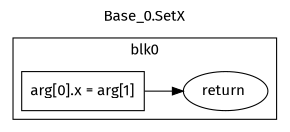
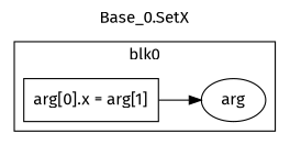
  digraph {
    label="Base_0.SetX"
    labelloc=t
    rankdir=LR
    fontname="Fira Sans"
    node [fontname="Fira Sans"]
    n1 [label="arg[0].x = arg[1]\n" shape=box]
-   n2 [label="return "]
+   n2 [label=arg]
    subgraph cluster_1 {
      label=blk0
      n1
      n2
    }
    n1 -> n2 [fontname="Fira Sans"]
  }
